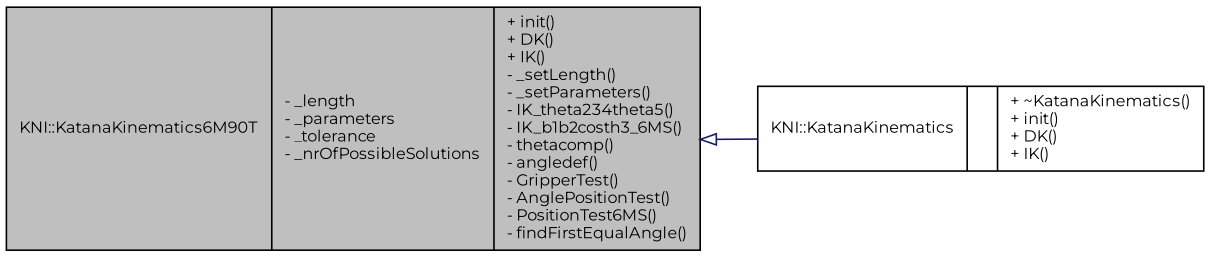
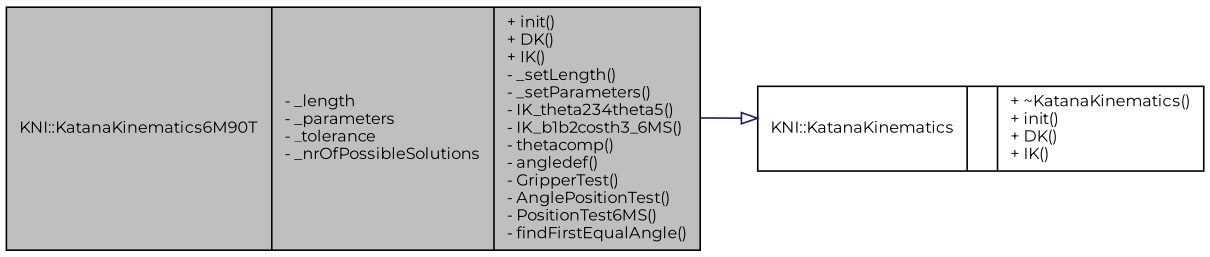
  digraph {
    rankdir=LR
    fontname=Montserrat
    node [color=black fontname=Montserrat fontsize=10 shape=record style=filled]
    n1 [fillcolor=grey75 fontcolor=black height=0.2 label="{KNI::KatanaKinematics6M90T\n|- _length\l- _parameters\l- _tolerance\l- _nrOfPossibleSolutions\l|+ init()\l+ DK()\l+ IK()\l- _setLength()\l- _setParameters()\l- IK_theta234theta5()\l- IK_b1b2costh3_6MS()\l- thetacomp()\l- angledef()\l- GripperTest()\l- AnglePositionTest()\l- PositionTest6MS()\l- findFirstEqualAngle()\l}" width=0.4]
    n2 [fillcolor=white height=0.2 label="{KNI::KatanaKinematics\n||+ ~KatanaKinematics()\l+ init()\l+ DK()\l+ IK()\l}" width=0.4]
-   n1 -> n2 [arrowtail=empty color=midnightblue dir=back fontname=Montserrat fontsize=10 labelfontname="FreeSans.ttf" labelfontsize=10 style=solid]
+   n2 -> n1 [arrowtail=empty color=midnightblue dir=back fontname=Montserrat fontsize=10 labelfontname="FreeSans.ttf" labelfontsize=10 style=solid]
  }
